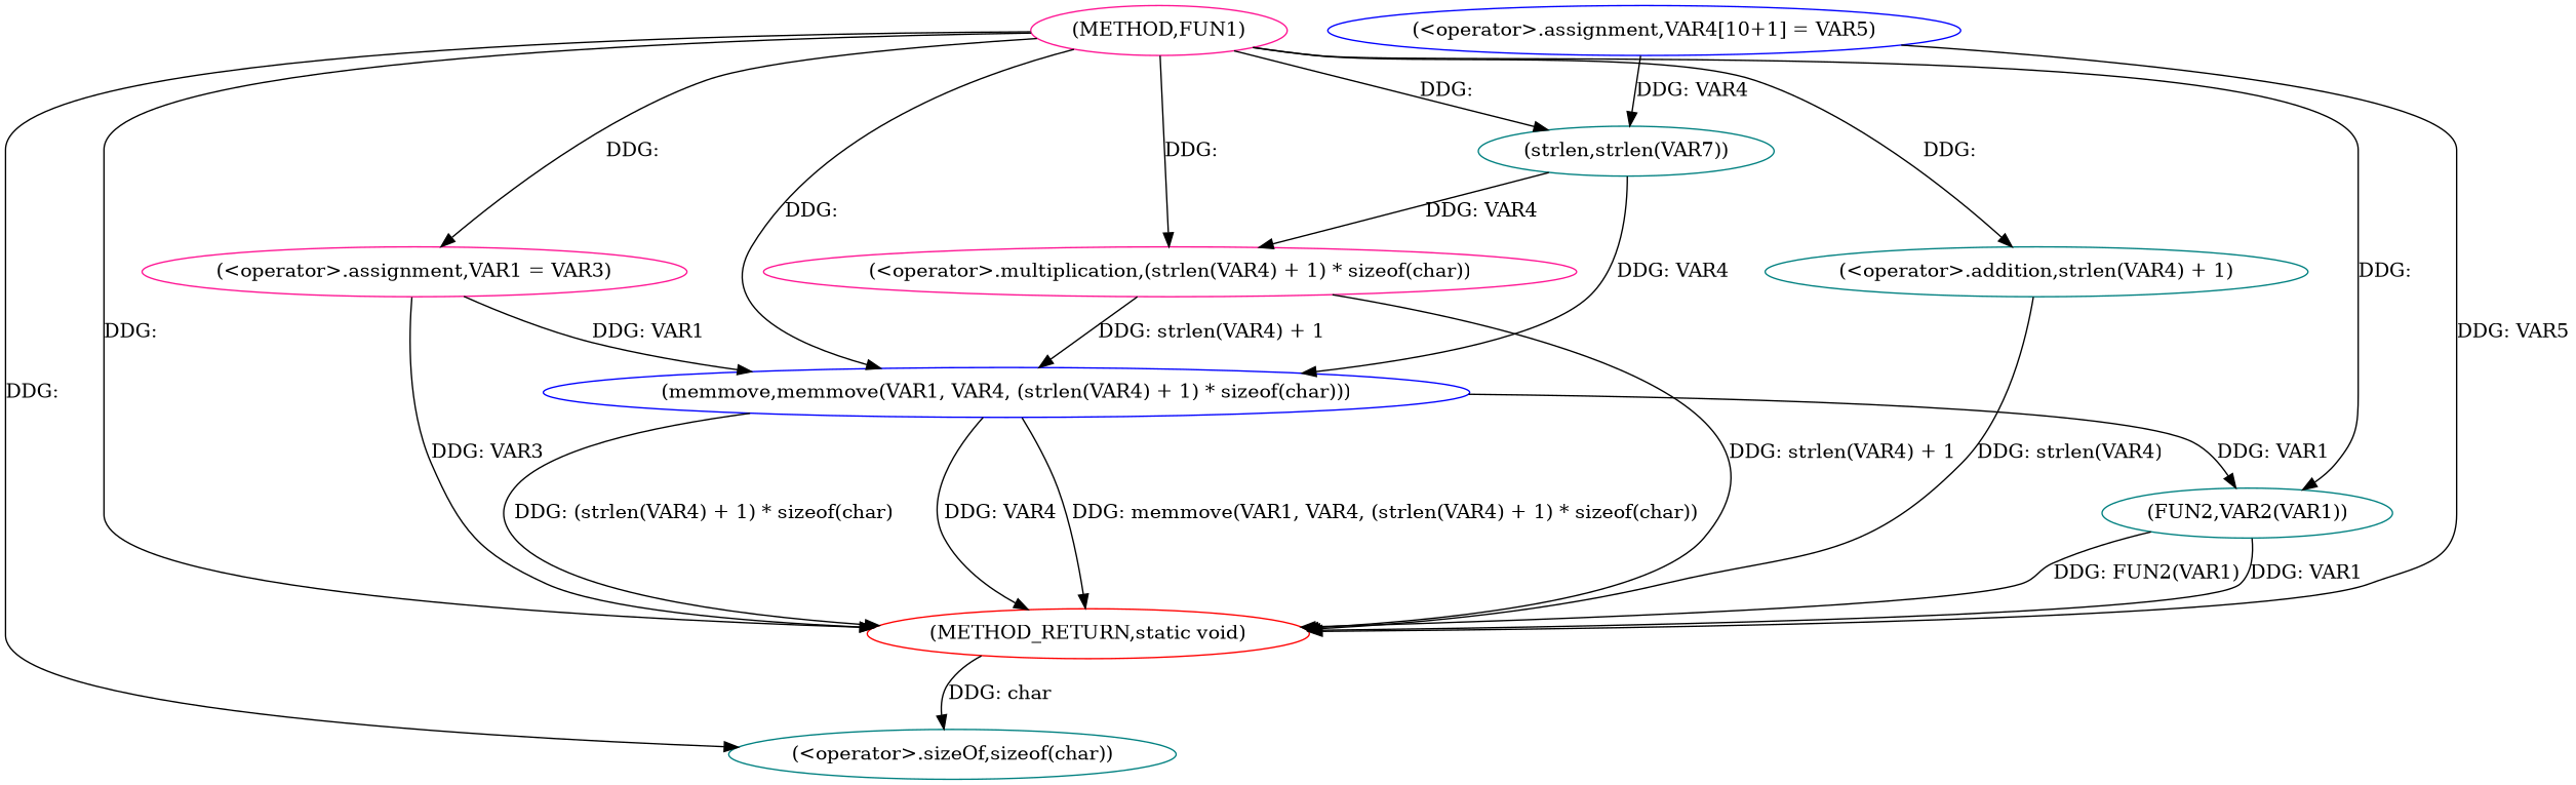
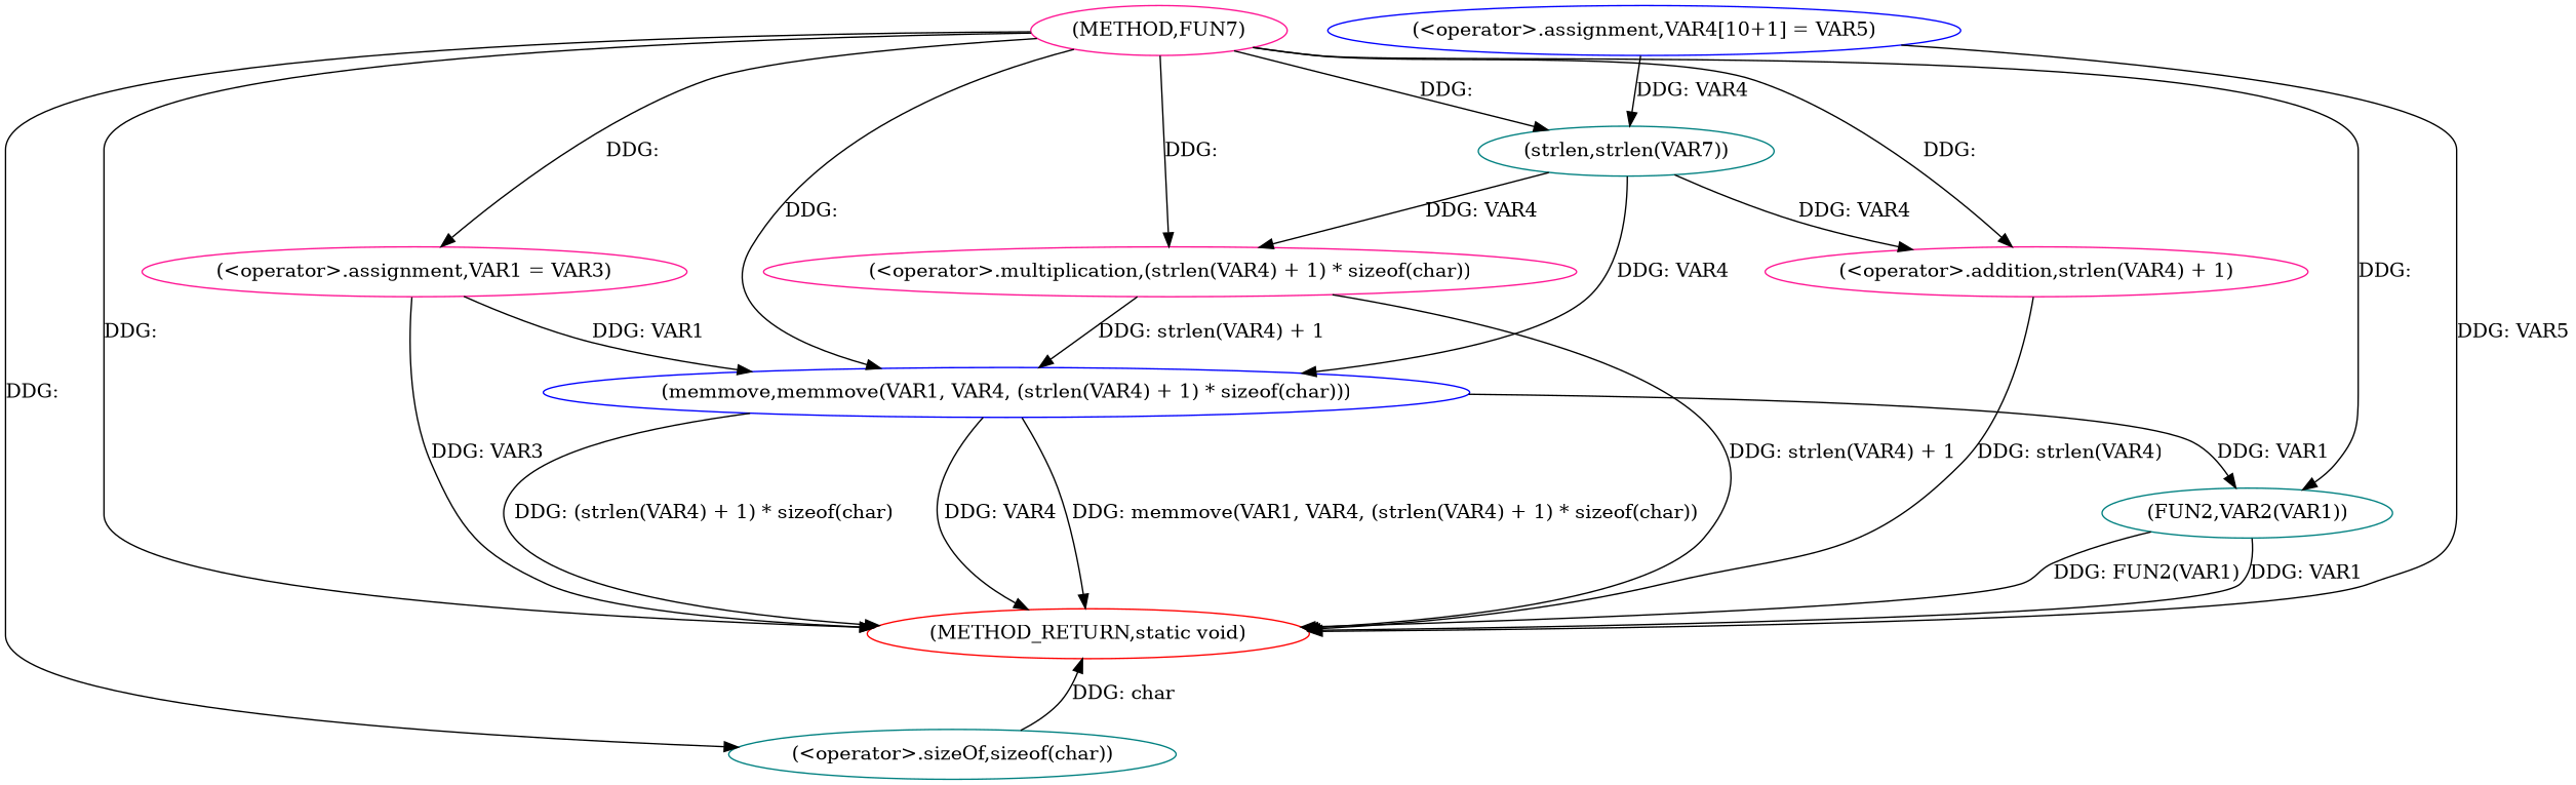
  digraph {
    node [color=teal]
-   n1 [color=deeppink label="(METHOD,FUN1)"]
+   n1 [color=deeppink label="(METHOD,FUN7)"]
    n2 [color=deeppink label="(<operator>.assignment,VAR1 = VAR3)"]
    n3 [color=blue label="(memmove,memmove(VAR1, VAR4, (strlen(VAR4) + 1) * sizeof(char)))"]
    n4 [color=deeppink label="(<operator>.multiplication,(strlen(VAR4) + 1) * sizeof(char))"]
-   n5 [label="(<operator>.addition,strlen(VAR4) + 1)"]
+   n5 [color=deeppink label="(<operator>.addition,strlen(VAR4) + 1)"]
    n6 [label="(strlen,strlen(VAR7))"]
    n7 [label="(<operator>.sizeOf,sizeof(char))"]
    n8 [label="(FUN2,VAR2(VAR1))"]
    n9 [color=red label="(METHOD_RETURN,static void)"]
    n10 [color=blue label="(<operator>.assignment,VAR4[10+1] = VAR5)"]
    n1 -> n2 [label="DDG: "]
    n1 -> n3 [label="DDG: "]
    n1 -> n4 [label="DDG: "]
    n1 -> n5 [label="DDG: "]
    n1 -> n6 [label="DDG: "]
    n1 -> n7 [label="DDG: "]
    n1 -> n8 [label="DDG: "]
    n1 -> n9 [label="DDG: "]
    n2 -> n3 [label="DDG: VAR1"]
    n2 -> n9 [label="DDG: VAR3"]
    n3 -> n8 [label="DDG: VAR1"]
    n3 -> n9 [label="DDG: (strlen(VAR4) + 1) * sizeof(char)"]
    n3 -> n9 [label="DDG: VAR4"]
    n3 -> n9 [label="DDG: memmove(VAR1, VAR4, (strlen(VAR4) + 1) * sizeof(char))"]
    n4 -> n3 [label="DDG: strlen(VAR4) + 1"]
    n4 -> n9 [label="DDG: strlen(VAR4) + 1"]
    n5 -> n9 [label="DDG: strlen(VAR4)"]
    n6 -> n3 [label="DDG: VAR4"]
    n6 -> n4 [label="DDG: VAR4"]
-   n9 -> n7 [label="DDG: char"]
+   n6 -> n5 [label="DDG: VAR4"]
+   n7 -> n9 [label="DDG: char"]
    n8 -> n9 [label="DDG: FUN2(VAR1)"]
    n8 -> n9 [label="DDG: VAR1"]
    n10 -> n6 [label="DDG: VAR4"]
    n10 -> n9 [label="DDG: VAR5"]
  }
